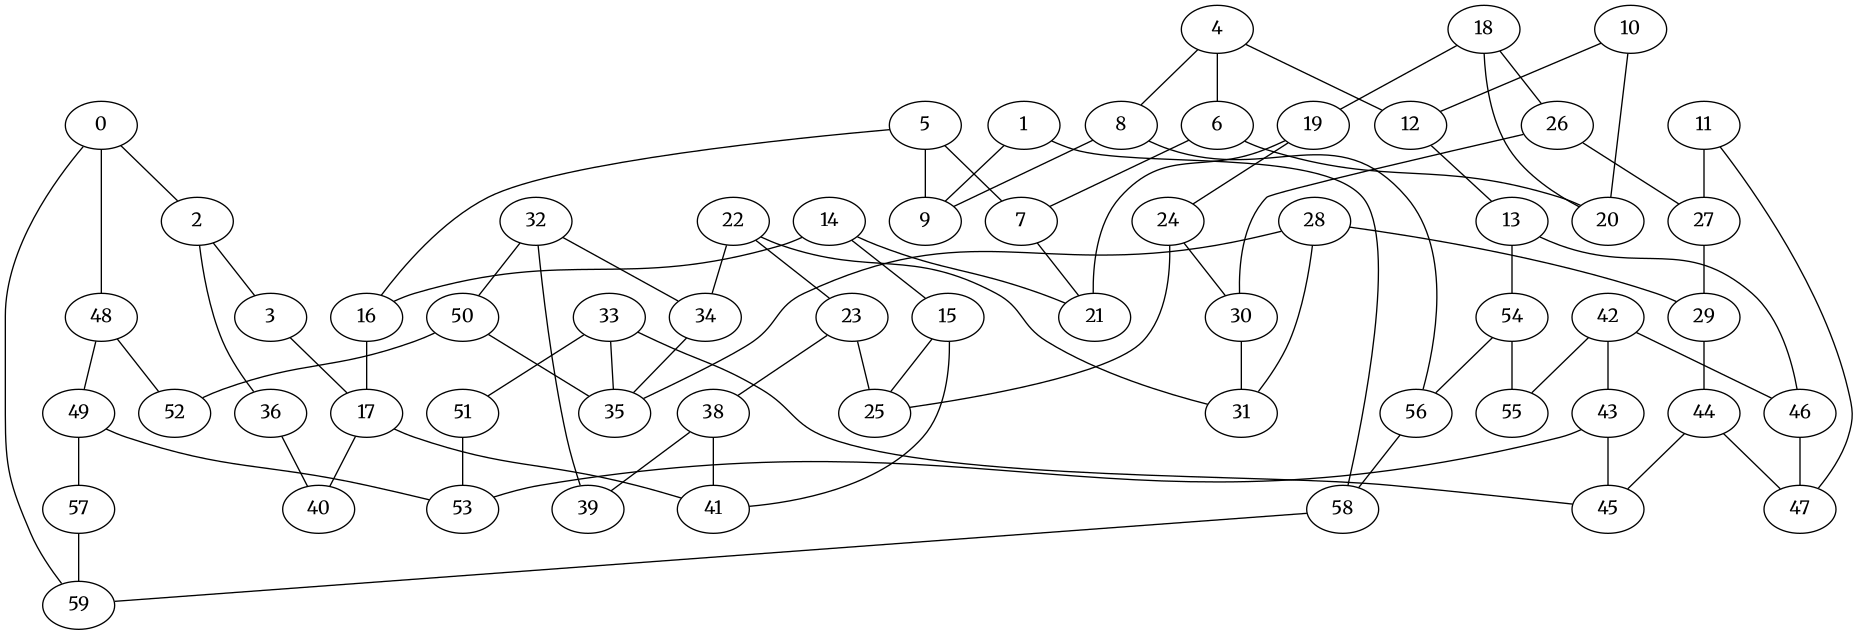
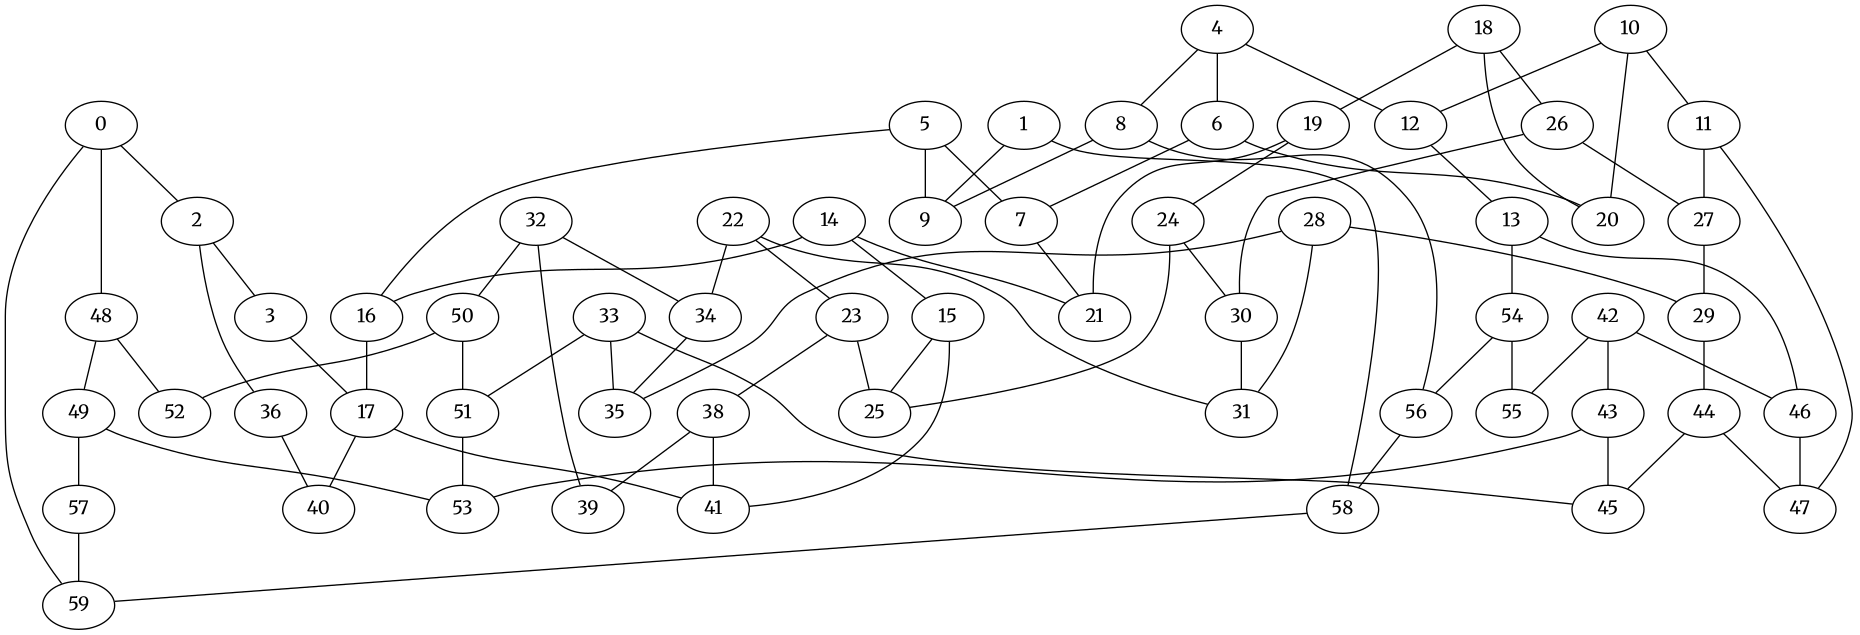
  graph {
    fontname=Merriweather
    node [fontname=Merriweather]
    edge [fontname=Merriweather]
    0
    2
    48
    59
    3
    36
    52
    49
    1
    9
    58
    17
    40
    41
    4
    6
    8
    12
    7
    20
    56
    13
    5
    16
    21
    10
    11
    27
    47
    29
    46
    54
    55
    14
    15
    25
    18
    19
    26
    24
    30
    22
    23
    31
    34
    38
    35
    39
    44
    28
    45
    32
    50
    51
    33
    53
    42
    43
    57
    0 -- 2
    0 -- 48
    0 -- 59
    2 -- 3
    2 -- 36
    48 -- 52
    48 -- 49
    3 -- 17
    36 -- 40
    49 -- 53
    49 -- 57
    1 -- 9
    1 -- 58
    58 -- 59
    17 -- 40
    17 -- 41
    4 -- 6
    4 -- 8
    4 -- 12
    6 -- 7
    6 -- 20
    8 -- 9
    8 -- 56
    12 -- 13
    7 -- 21
    56 -- 58
    13 -- 46
    13 -- 54
    5 -- 9
    5 -- 7
    5 -- 16
    16 -- 17
    10 -- 12
    10 -- 20
+   10 -- 11
    11 -- 27
    11 -- 47
    27 -- 29
    29 -- 44
    46 -- 47
    54 -- 56
    54 -- 55
    14 -- 16
    14 -- 21
    14 -- 15
    15 -- 41
    15 -- 25
    18 -- 20
    18 -- 19
    18 -- 26
    19 -- 21
    19 -- 24
    26 -- 27
    26 -- 30
    24 -- 25
    24 -- 30
    30 -- 31
    22 -- 23
    22 -- 31
    22 -- 34
    23 -- 25
    23 -- 38
    34 -- 35
    38 -- 41
    38 -- 39
    44 -- 47
    44 -- 45
    28 -- 29
    28 -- 31
    28 -- 35
    32 -- 34
    32 -- 39
    32 -- 50
    50 -- 52
-   50 -- 35
+   50 -- 51
    51 -- 53
    33 -- 35
    33 -- 45
    33 -- 51
    42 -- 46
    42 -- 55
    42 -- 43
    43 -- 45
    43 -- 53
    57 -- 59
  }
